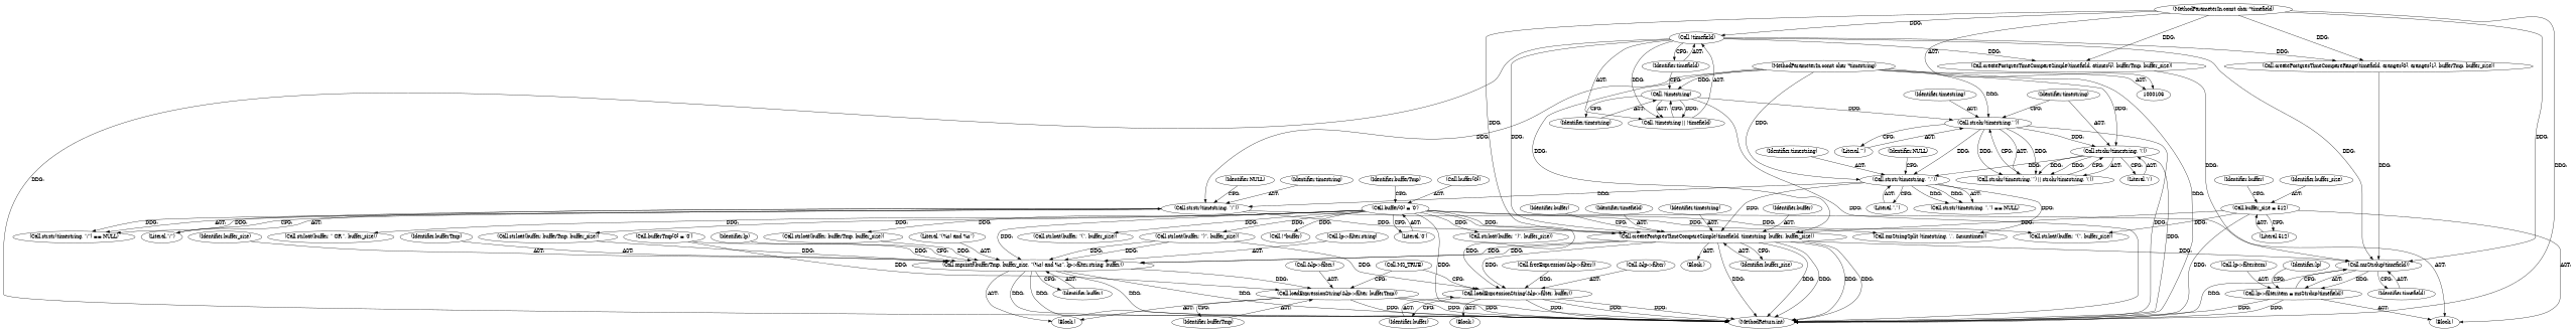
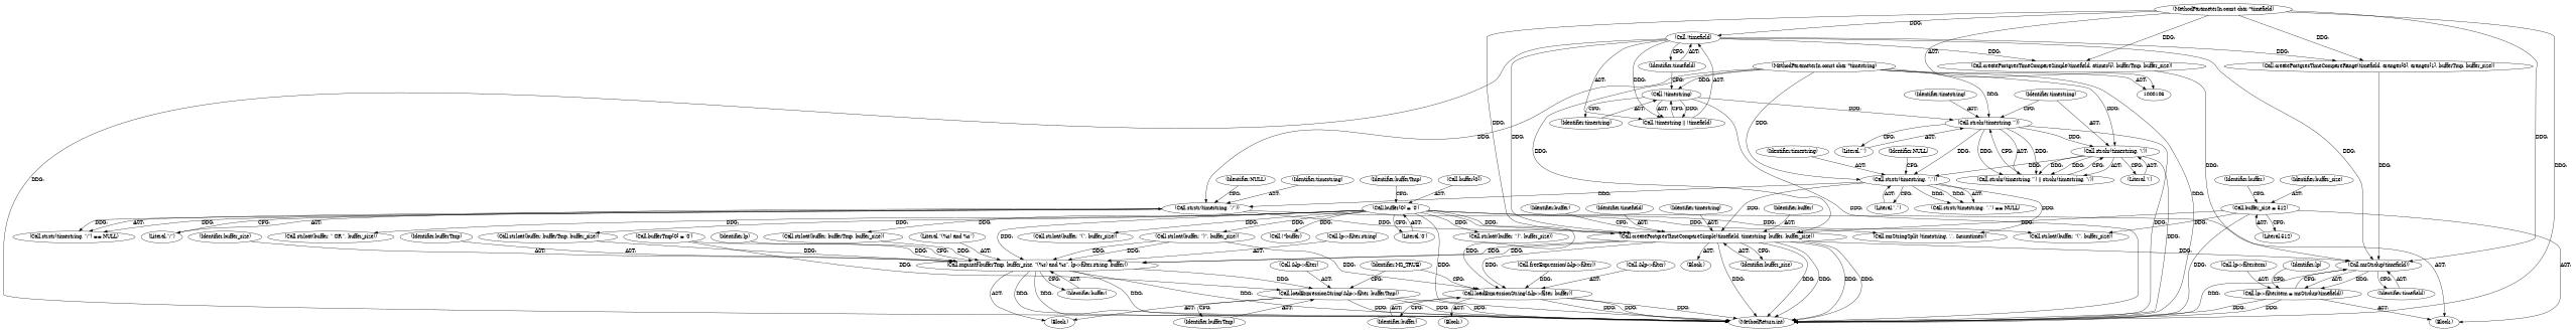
  digraph {
    n1 [label="(Call,createPostgresTimeCompareSimple(timefield, timestring, buffer, buffer_size))"]
    n2 [label="(Call,msStrdup(timefield))"]
    n3 [label="(Call,snprintf(bufferTmp, buffer_size, \"(%s) and %s\", lp->filter.string, buffer))"]
    n4 [label="(Call,loadExpressionString(&lp->filter, buffer))"]
    n5 [label="(MethodReturn,int)"]
    n6 [label="(Block,)"]
    n7 [label="(Identifier,buffer_size)"]
    n8 [label="(Call,lp->filteritem = msStrdup(timefield))"]
    n9 [label="(Identifier,timefield)"]
    n10 [label="(Call,loadExpressionString(&lp->filter, bufferTmp))"]
    n11 [label="(Identifier,buffer)"]
    n12 [label="(Block,)"]
    n13 [label="(Block,)"]
    n14 [label="(Identifier,buffer)"]
    n15 [label="(Call,!timefield)"]
    n16 [label="(Call,createPostgresTimeCompareRange(timefield, aranges[0], aranges[1], bufferTmp, buffer_size))"]
    n17 [label="(Call,createPostgresTimeCompareSimple(timefield, atimes[i], bufferTmp, buffer_size))"]
    n18 [label="(Identifier,timefield)"]
    n19 [label="(Call,!timestring || !timefield)"]
    n20 [label="(Call,!timestring)"]
    n21 [label="(MethodParameterIn,const char *timefield)"]
    1000106
    n23 [label="(Call,strstr(timestring, \"/\"))"]
    n24 [label="(Literal,\"/\")"]
    n25 [label="(Call,strstr(timestring, \"/\") == NULL)"]
    n26 [label="(Call,msStringSplit (timestring, ',', &numtimes))"]
    n27 [label="(Call,strstr(timestring, \",\"))"]
    n28 [label="(Literal,\",\")"]
    n29 [label="(Call,strstr(timestring, \",\") == NULL)"]
    n30 [label="(Call,strchr(timestring,'\''))"]
    n31 [label="(Call,strchr(timestring, '\\'))"]
    n32 [label="(Literal,'\'')"]
    n33 [label="(Call,strchr(timestring,'\'') || strchr(timestring, '\\'))"]
    n34 [label="(Literal,'\\')"]
    n35 [label="(Identifier,timestring)"]
    n36 [label="(MethodParameterIn,const char *timestring)"]
    n37 [label="(Call,buffer[0] = '\0')"]
    n38 [label="(Call,strlcat(buffer, \" OR \", buffer_size))"]
    n39 [label="(Call,strlcat(buffer, \"(\", buffer_size))"]
    n40 [label="(Call,strlcat(buffer, \")\", buffer_size))"]
    n41 [label="(Call,!*buffer)"]
    n42 [label="(Block,)"]
    n43 [label="(Call,strlcat(buffer, bufferTmp, buffer_size))"]
    n44 [label="(Call,strlcat(buffer, bufferTmp, buffer_size))"]
    n45 [label="(Call,strlcat(buffer, \"(\", buffer_size))"]
    n46 [label="(Literal,'\0')"]
    n47 [label="(Call,strlcat(buffer, \")\", buffer_size))"]
    n48 [label="(Call,buffer_size = 512)"]
    n49 [label="(Literal,512)"]
    n50 [label="(Identifier,bufferTmp)"]
    n51 [label="(Identifier,lp)"]
    n52 [label="(Identifier,buffer)"]
    n53 [label="(Identifier,timestring)"]
    n54 [label="(Identifier,bufferTmp)"]
    n55 [label="(Identifier,buffer)"]
    n56 [label="(Identifier,NULL)"]
    n57 [label="(Identifier,timefield)"]
    n58 [label="(Identifier,NULL)"]
    n59 [label="(Call,lp->filteritem)"]
    n60 [label="(Call,&lp->filter)"]
    n61 [label="(Identifier,buffer)"]
    n62 [label="(Call,lp->filter.string)"]
    n63 [label="(Call,bufferTmp[0] = '\0')"]
    n64 [label="(Identifier,buffer_size)"]
-   n65 [label="(Call,MS_TRUE)"]
+   n65 [label="(Identifier,MS_TRUE)"]
    n66 [label="(Identifier,timestring)"]
    n67 [label="(Call,buffer[0])"]
    n68 [label="(Identifier,buffer_size)"]
    n69 [label="(Identifier,timestring)"]
    n70 [label="(Call,&lp->filter)"]
    n71 [label="(Identifier,timestring)"]
    n72 [label="(Identifier,bufferTmp)"]
    n73 [label="(Identifier,timestring)"]
    n74 [label="(Identifier,lp)"]
    n75 [label="(Literal,\"(%s) and %s\")"]
    n76 [label="(Call,freeExpression(&lp->filter))"]
    n1 -> n2 [label="DDG: "]
    n1 -> n3 [label="DDG: "]
    n1 -> n3 [label="DDG: "]
    n1 -> n4 [label="DDG: "]
    n1 -> n5 [label="DDG: "]
    n1 -> n5 [label="DDG: "]
    n1 -> n5 [label="DDG: "]
    n1 -> n5 [label="DDG: "]
    n1 -> n5 [label="DDG: "]
    n1 -> n6 [label="AST: "]
    n1 -> n7 [label="CFG: "]
    n2 -> n5 [label="DDG: "]
    n2 -> n8 [label="AST: "]
    n2 -> n8 [label="DDG: "]
    n2 -> n9 [label="CFG: "]
    n3 -> n5 [label="DDG: "]
    n3 -> n5 [label="DDG: "]
    n3 -> n5 [label="DDG: "]
    n3 -> n5 [label="DDG: "]
    n3 -> n10 [label="DDG: "]
    n3 -> n11 [label="CFG: "]
    n3 -> n12 [label="AST: "]
    n4 -> n5 [label="DDG: "]
    n4 -> n5 [label="DDG: "]
    n4 -> n5 [label="DDG: "]
    n4 -> n13 [label="AST: "]
    n4 -> n14 [label="CFG: "]
    n7 -> n1 [label="AST: "]
    n8 -> n2 [label="CFG: "]
    n8 -> n5 [label="DDG: "]
    n8 -> n5 [label="DDG: "]
    n8 -> n42 [label="AST: "]
    n9 -> n2 [label="AST: "]
    n10 -> n5 [label="DDG: "]
    n10 -> n5 [label="DDG: "]
    n10 -> n5 [label="DDG: "]
    n10 -> n12 [label="AST: "]
    n10 -> n50 [label="CFG: "]
    n11 -> n3 [label="AST: "]
    n14 -> n4 [label="AST: "]
    n15 -> n1 [label="DDG: "]
    n15 -> n2 [label="DDG: "]
    n15 -> n5 [label="DDG: "]
    n15 -> n16 [label="DDG: "]
    n15 -> n17 [label="DDG: "]
    n15 -> n18 [label="CFG: "]
    n15 -> n19 [label="AST: "]
    n15 -> n19 [label="DDG: "]
    n16 -> n2 [label="DDG: "]
    n17 -> n2 [label="DDG: "]
    n18 -> n15 [label="AST: "]
    n18 -> n20 [label="CFG: "]
    n19 -> n15 [label="AST: "]
    n19 -> n20 [label="CFG: "]
    n20 -> n5 [label="DDG: "]
    n20 -> n19 [label="AST: "]
    n20 -> n19 [label="DDG: "]
    n20 -> n30 [label="DDG: "]
    n20 -> n35 [label="CFG: "]
    n21 -> n1 [label="DDG: "]
    n21 -> n2 [label="DDG: "]
    n21 -> n5 [label="DDG: "]
    n21 -> n15 [label="DDG: "]
    n21 -> n16 [label="DDG: "]
    n21 -> n17 [label="DDG: "]
    n21 -> 1000106 [label="AST: "]
    n23 -> n1 [label="DDG: "]
    n23 -> n24 [label="CFG: "]
    n23 -> n25 [label="AST: "]
    n23 -> n25 [label="DDG: "]
    n23 -> n25 [label="DDG: "]
    n23 -> n26 [label="DDG: "]
    n24 -> n23 [label="AST: "]
    n27 -> n1 [label="DDG: "]
    n27 -> n23 [label="DDG: "]
    n27 -> n26 [label="DDG: "]
    n27 -> n28 [label="CFG: "]
    n27 -> n29 [label="AST: "]
    n27 -> n29 [label="DDG: "]
    n27 -> n29 [label="DDG: "]
    n28 -> n27 [label="AST: "]
    n30 -> n5 [label="DDG: "]
    n30 -> n27 [label="DDG: "]
    n30 -> n31 [label="DDG: "]
    n30 -> n32 [label="CFG: "]
    n30 -> n33 [label="AST: "]
    n30 -> n33 [label="DDG: "]
    n30 -> n33 [label="DDG: "]
    n31 -> n5 [label="DDG: "]
    n31 -> n27 [label="DDG: "]
    n31 -> n33 [label="AST: "]
    n31 -> n33 [label="DDG: "]
    n31 -> n33 [label="DDG: "]
    n31 -> n34 [label="CFG: "]
    n32 -> n30 [label="AST: "]
    n33 -> n30 [label="CFG: "]
    n33 -> n31 [label="CFG: "]
    n34 -> n31 [label="AST: "]
    n35 -> n20 [label="AST: "]
    n36 -> n1 [label="DDG: "]
    n36 -> n5 [label="DDG: "]
    n36 -> n20 [label="DDG: "]
    n36 -> 1000106 [label="AST: "]
    n36 -> n23 [label="DDG: "]
    n36 -> n27 [label="DDG: "]
    n36 -> n30 [label="DDG: "]
    n36 -> n31 [label="DDG: "]
    n37 -> n1 [label="DDG: "]
    n37 -> n3 [label="DDG: "]
    n37 -> n4 [label="DDG: "]
    n37 -> n5 [label="DDG: "]
    n37 -> n38 [label="DDG: "]
    n37 -> n39 [label="DDG: "]
    n37 -> n40 [label="DDG: "]
    n37 -> n41 [label="DDG: "]
    n37 -> n42 [label="AST: "]
    n37 -> n43 [label="DDG: "]
    n37 -> n44 [label="DDG: "]
    n37 -> n45 [label="DDG: "]
    n37 -> n46 [label="CFG: "]
    n37 -> n47 [label="DDG: "]
    n40 -> n3 [label="DDG: "]
    n40 -> n3 [label="DDG: "]
    n40 -> n4 [label="DDG: "]
    n43 -> n3 [label="DDG: "]
    n44 -> n3 [label="DDG: "]
    n46 -> n37 [label="AST: "]
    n48 -> n1 [label="DDG: "]
    n48 -> n5 [label="DDG: "]
    n48 -> n42 [label="AST: "]
    n48 -> n45 [label="DDG: "]
    n48 -> n49 [label="CFG: "]
    n49 -> n48 [label="AST: "]
    n50 -> n10 [label="AST: "]
    n51 -> n8 [label="CFG: "]
    n52 -> n1 [label="AST: "]
    n53 -> n30 [label="CFG: "]
    n53 -> n31 [label="AST: "]
    n54 -> n37 [label="CFG: "]
    n55 -> n1 [label="CFG: "]
    n56 -> n23 [label="CFG: "]
    n57 -> n1 [label="AST: "]
    n58 -> n27 [label="CFG: "]
    n59 -> n8 [label="AST: "]
    n60 -> n4 [label="AST: "]
    n61 -> n48 [label="CFG: "]
    n62 -> n3 [label="AST: "]
    n63 -> n3 [label="DDG: "]
    n63 -> n10 [label="DDG: "]
    n64 -> n48 [label="AST: "]
    n65 -> n4 [label="CFG: "]
    n65 -> n10 [label="CFG: "]
    n66 -> n27 [label="AST: "]
    n67 -> n37 [label="AST: "]
    n68 -> n3 [label="AST: "]
    n69 -> n1 [label="AST: "]
    n70 -> n10 [label="AST: "]
    n71 -> n23 [label="AST: "]
    n72 -> n3 [label="AST: "]
    n73 -> n30 [label="AST: "]
    n74 -> n3 [label="CFG: "]
    n75 -> n3 [label="AST: "]
    n76 -> n4 [label="DDG: "]
  }
